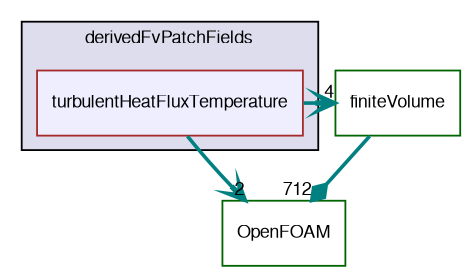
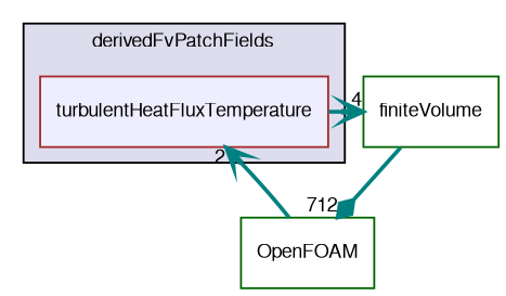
  digraph {
    compound=true
    node [color=darkgreen fontname=FreeSans fontsize=10 shape=box]
    edge [arrowhead=vee color=teal labeldistance=1.5 labelfontname=FreeSans labelfontsize=10 style=bold]
    n1 [color=brown fillcolor="#eeeeff" label=turbulentHeatFluxTemperature pencolor=black style=filled]
    n2 [label=finiteVolume]
    n3 [label=OpenFOAM]
    subgraph cluster_1 {
      bgcolor="#ddddee"
      fontname=FreeSans
      fontsize=10
      label=derivedFvPatchFields
      pencolor=black
      n1
    }
    n1 -> n2 [headlabel=4]
-   n1 -> n3 [headlabel=2]
+   n3 -> n1 [headlabel=2]
    n2 -> n3 [arrowhead=diamond headlabel=712]
  }
